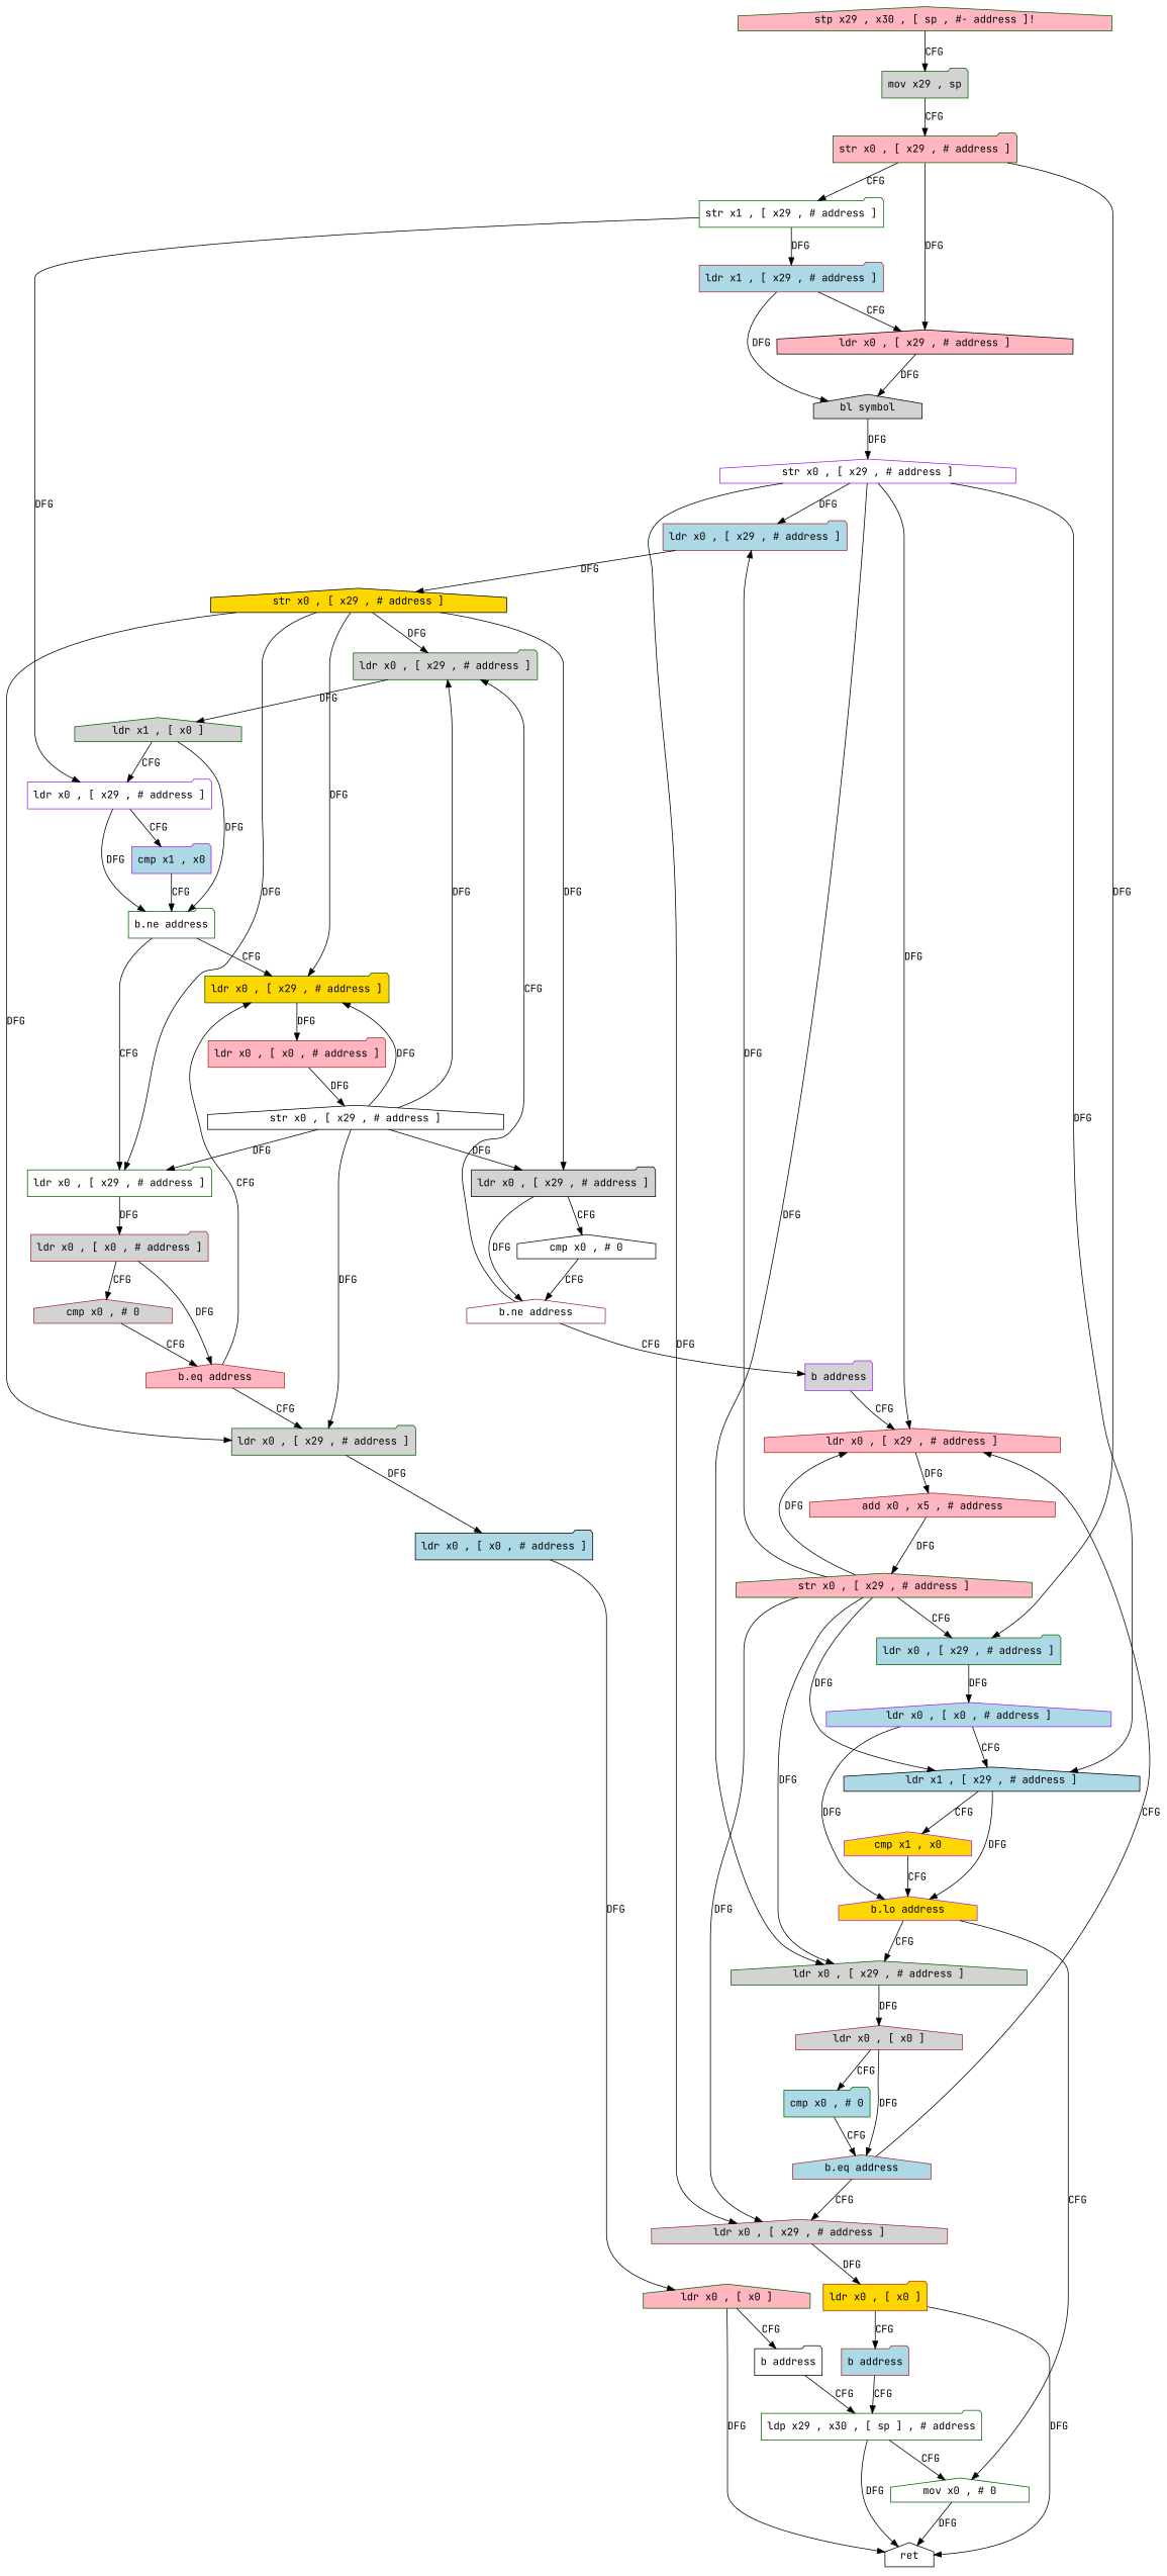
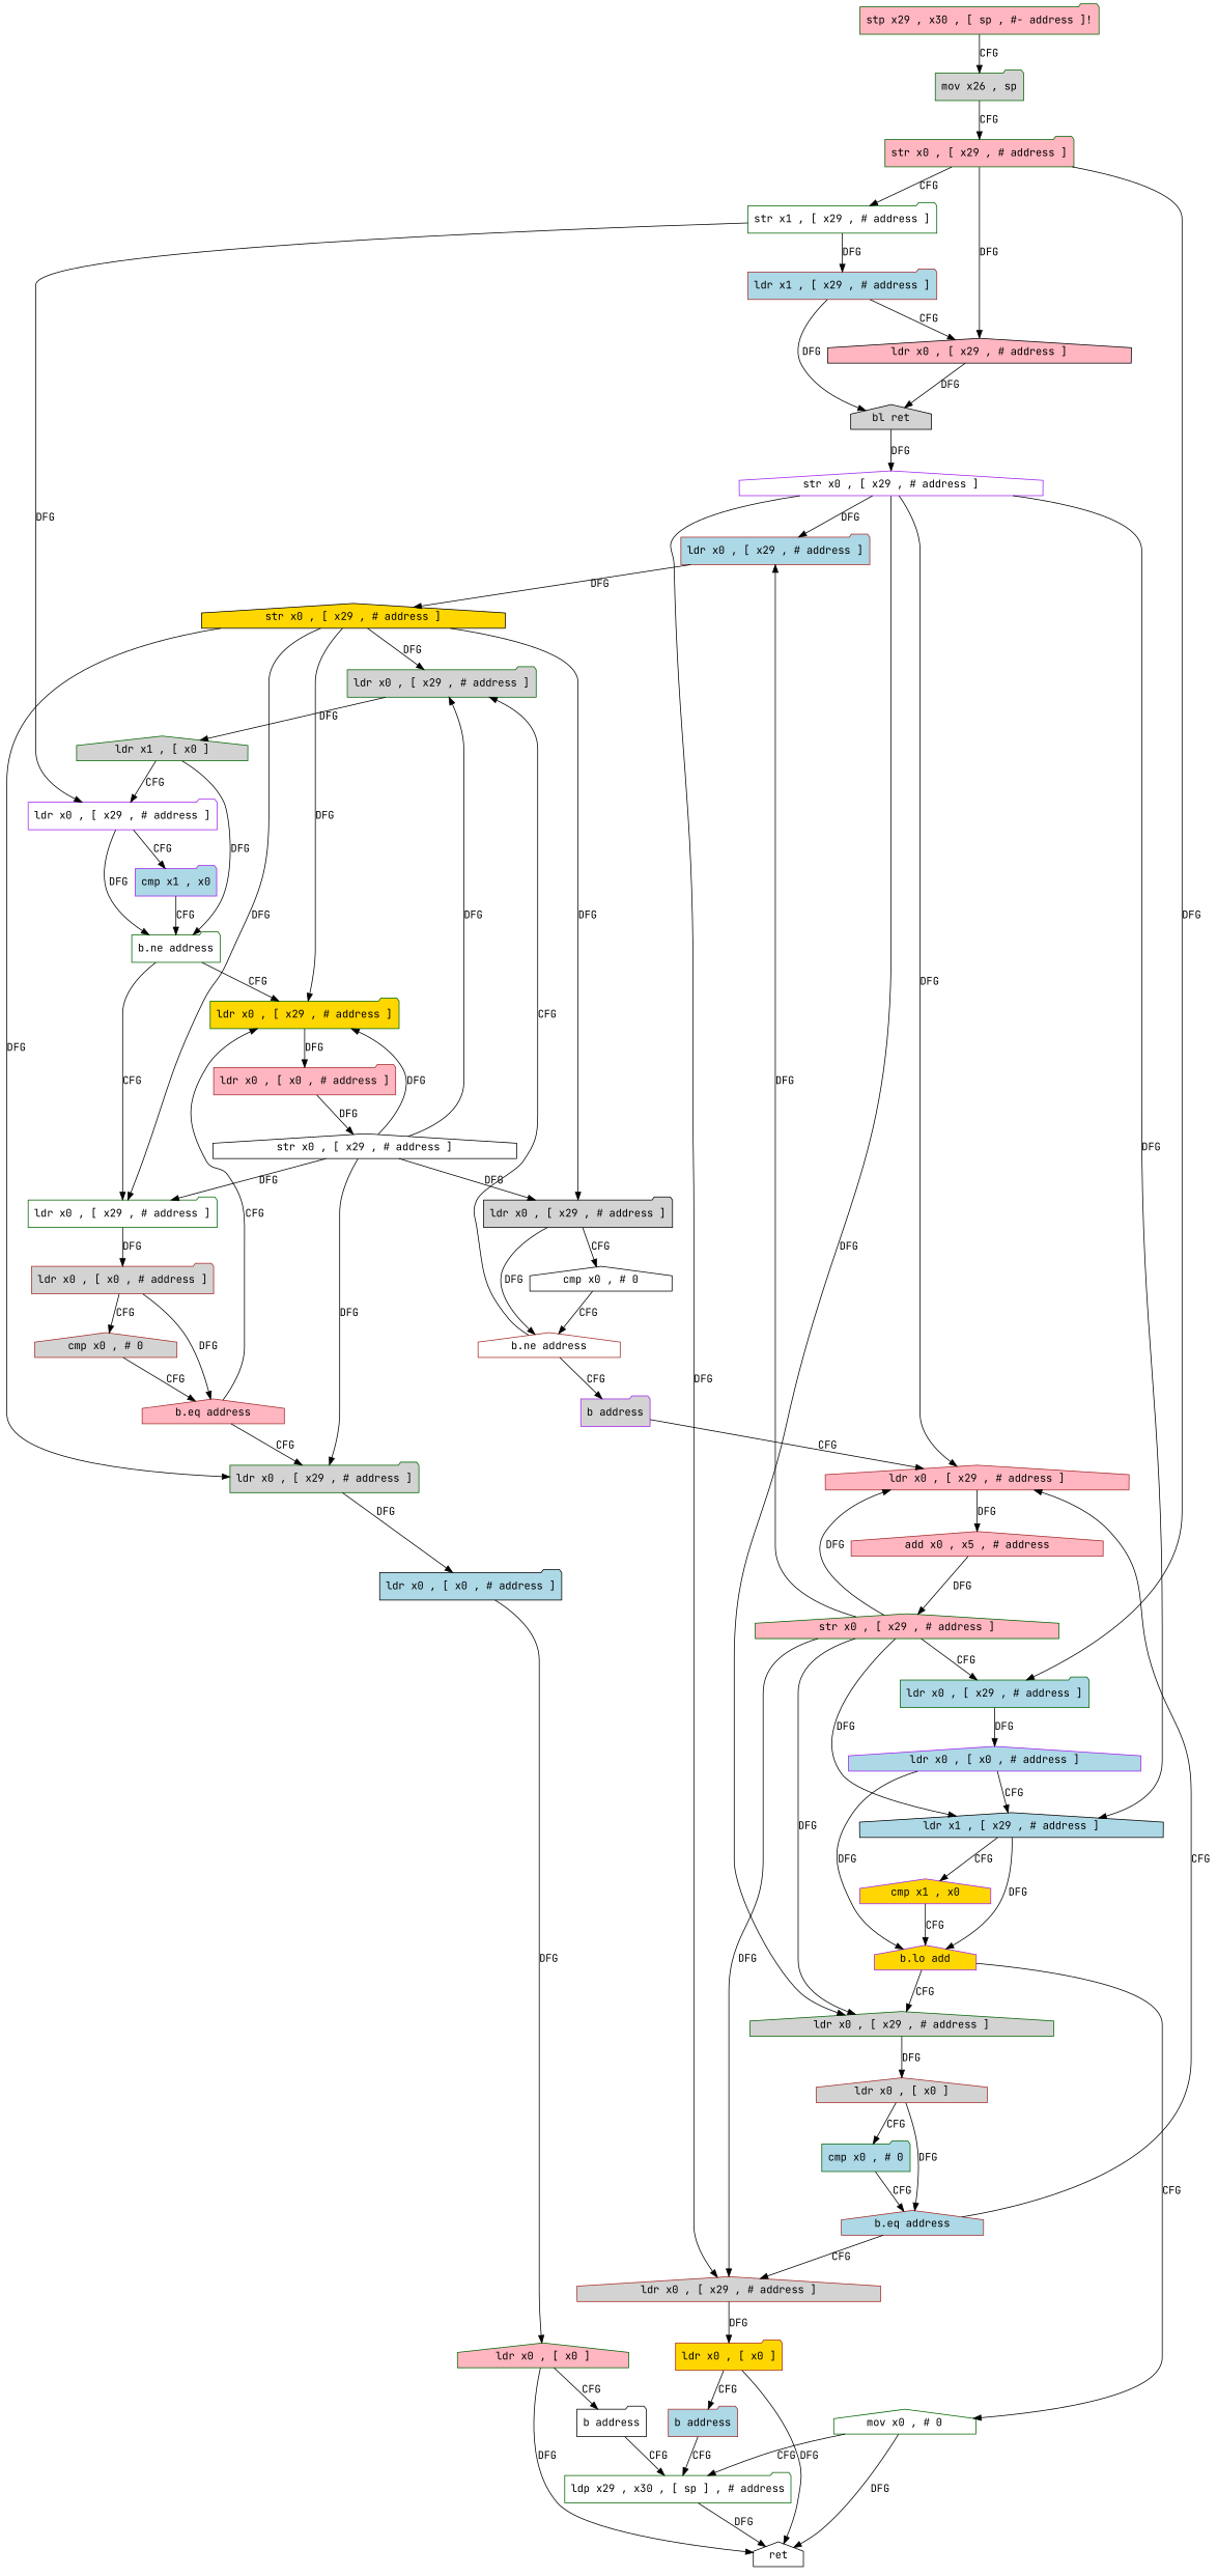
  digraph {
    fontname="JetBrains Mono"
    node [color=darkgreen fillcolor=lightgrey fontname="JetBrains Mono" shape=house style=filled]
    edge [fontname="JetBrains Mono"]
-   n1 [fillcolor=lightpink label="stp x29 , x30 , [ sp , #- address ]!"]
-   n2 [label="mov x29 , sp" shape=folder]
+   n1 [fillcolor=lightpink label="stp x29 , x30 , [ sp , #- address ]!" shape=folder]
+   n2 [label="mov x26 , sp" shape=folder]
    n3 [fillcolor=lightpink label="str x0 , [ x29 , # address ]" shape=folder]
    n4 [fillcolor=white label="str x1 , [ x29 , # address ]" shape=folder]
    n5 [color=black fillcolor=lightpink label="ldr x0 , [ x29 , # address ]"]
    n6 [fillcolor=lightblue label="ldr x0 , [ x29 , # address ]" shape=folder]
    n7 [color=brown fillcolor=lightblue label="ldr x1 , [ x29 , # address ]" shape=folder]
    n8 [color=purple fillcolor=white label="ldr x0 , [ x29 , # address ]" shape=folder]
-   n9 [color=black label="bl symbol"]
+   n9 [color=black label="bl ret"]
    n10 [color=purple fillcolor=lightblue label="ldr x0 , [ x0 , # address ]"]
    n11 [fillcolor=white label="b.ne address" shape=folder]
    n12 [color=purple fillcolor=lightblue label="cmp x1 , x0" shape=folder]
    n13 [color=purple fillcolor=white label="str x0 , [ x29 , # address ]"]
    n14 [color=brown fillcolor=lightblue label="ldr x0 , [ x29 , # address ]" shape=folder]
    n15 [color=brown fillcolor=lightpink label="ldr x0 , [ x29 , # address ]"]
    n16 [color=black fillcolor=lightblue label="ldr x1 , [ x29 , # address ]"]
    n17 [label="ldr x0 , [ x29 , # address ]"]
    n18 [color=brown label="ldr x0 , [ x29 , # address ]"]
    n19 [color=black fillcolor=gold label="str x0 , [ x29 , # address ]"]
    n20 [color=brown fillcolor=lightpink label="add x0 , x5 , # address"]
-   n21 [color=purple fillcolor=gold label="b.lo address"]
+   n21 [color=purple fillcolor=gold label="b.lo add"]
    n22 [color=purple fillcolor=gold label="cmp x1 , x0"]
    n23 [color=brown label="ldr x0 , [ x0 ]"]
    n24 [color=brown fillcolor=gold label="ldr x0 , [ x0 ]" shape=folder]
    n25 [label="ldr x0 , [ x29 , # address ]" shape=folder]
    n26 [fillcolor=gold label="ldr x0 , [ x29 , # address ]" shape=folder]
    n27 [color=black label="ldr x0 , [ x29 , # address ]" shape=folder]
    n28 [fillcolor=white label="ldr x0 , [ x29 , # address ]" shape=folder]
    n29 [label="ldr x0 , [ x29 , # address ]" shape=folder]
    n30 [label="ldr x1 , [ x0 ]"]
    n31 [color=brown fillcolor=lightpink label="ldr x0 , [ x0 , # address ]" shape=folder]
    n32 [color=black fillcolor=white label="cmp x0 , # 0"]
    n33 [color=brown fillcolor=white label="b.ne address"]
    n34 [color=brown label="ldr x0 , [ x0 , # address ]" shape=folder]
    n35 [color=black fillcolor=lightblue label="ldr x0 , [ x0 , # address ]" shape=folder]
    n36 [color=black fillcolor=white label="str x0 , [ x29 , # address ]"]
    n37 [color=purple label="b address" shape=folder]
    n38 [color=brown label="cmp x0 , # 0"]
    n39 [color=brown fillcolor=lightpink label="b.eq address"]
    n40 [fillcolor=lightpink label="ldr x0 , [ x0 ]"]
    n41 [fillcolor=lightpink label="str x0 , [ x29 , # address ]"]
    n42 [color=black fillcolor=white label="b address" shape=folder]
    n43 [color=black fillcolor=white label=ret]
    n44 [fillcolor=white label="ldp x29 , x30 , [ sp ] , # address" shape=folder]
    n45 [fillcolor=white label="mov x0 , # 0"]
    n46 [fillcolor=lightblue label="cmp x0 , # 0" shape=folder]
    n47 [color=brown fillcolor=lightblue label="b.eq address"]
    n48 [color=brown fillcolor=lightblue label="b address" shape=folder]
    n1 -> n2 [label=CFG]
    n2 -> n3 [label=CFG]
    n3 -> n4 [label=CFG]
    n3 -> n5 [label=DFG]
    n3 -> n6 [label=DFG]
    n4 -> n7 [label=DFG]
    n4 -> n8 [label=DFG]
    n5 -> n9 [label=DFG]
    n6 -> n10 [label=DFG]
    n7 -> n5 [label=CFG]
    n7 -> n9 [label=DFG]
    n8 -> n11 [label=DFG]
    n8 -> n12 [label=CFG]
    n9 -> n13 [label=DFG]
    n10 -> n16 [label=CFG]
    n10 -> n21 [label=DFG]
    n11 -> n26 [label=CFG]
    n11 -> n28 [label=CFG]
    n12 -> n11 [label=CFG]
    n13 -> n14 [label=DFG]
    n13 -> n15 [label=DFG]
    n13 -> n16 [label=DFG]
    n13 -> n17 [label=DFG]
    n13 -> n18 [label=DFG]
    n14 -> n19 [label=DFG]
    n15 -> n20 [label=DFG]
    n16 -> n21 [label=DFG]
    n16 -> n22 [label=CFG]
    n17 -> n23 [label=DFG]
    n18 -> n24 [label=DFG]
    n19 -> n25 [label=DFG]
    n19 -> n26 [label=DFG]
    n19 -> n27 [label=DFG]
    n19 -> n28 [label=DFG]
    n19 -> n29 [label=DFG]
    n20 -> n41 [label=DFG]
    n21 -> n17 [label=CFG]
    n21 -> n45 [label=CFG]
    n22 -> n21 [label=CFG]
    n23 -> n46 [label=CFG]
    n23 -> n47 [label=DFG]
    n24 -> n43 [label=DFG]
    n24 -> n48 [label=CFG]
    n25 -> n30 [label=DFG]
    n26 -> n31 [label=DFG]
    n27 -> n32 [label=CFG]
    n27 -> n33 [label=DFG]
    n28 -> n34 [label=DFG]
    n29 -> n35 [label=DFG]
    n30 -> n8 [label=CFG]
    n30 -> n11 [label=DFG]
    n31 -> n36 [label=DFG]
    n32 -> n33 [label=CFG]
    n33 -> n25 [label=CFG]
    n33 -> n37 [label=CFG]
    n34 -> n38 [label=CFG]
    n34 -> n39 [label=DFG]
    n35 -> n40 [label=DFG]
    n36 -> n25 [label=DFG]
    n36 -> n26 [label=DFG]
    n36 -> n27 [label=DFG]
    n36 -> n28 [label=DFG]
    n36 -> n29 [label=DFG]
    n37 -> n15 [label=CFG]
    n38 -> n39 [label=CFG]
    n39 -> n26 [label=CFG]
    n39 -> n29 [label=CFG]
    n40 -> n42 [label=CFG]
    n40 -> n43 [label=DFG]
    n41 -> n6 [label=CFG]
    n41 -> n14 [label=DFG]
    n41 -> n15 [label=DFG]
    n41 -> n16 [label=DFG]
    n41 -> n17 [label=DFG]
    n41 -> n18 [label=DFG]
    n42 -> n44 [label=CFG]
    n44 -> n43 [label=DFG]
    n45 -> n43 [label=DFG]
-   n44 -> n45 [label=CFG]
+   n45 -> n44 [label=CFG]
    n46 -> n47 [label=CFG]
    n47 -> n15 [label=CFG]
    n47 -> n18 [label=CFG]
    n48 -> n44 [label=CFG]
  }
